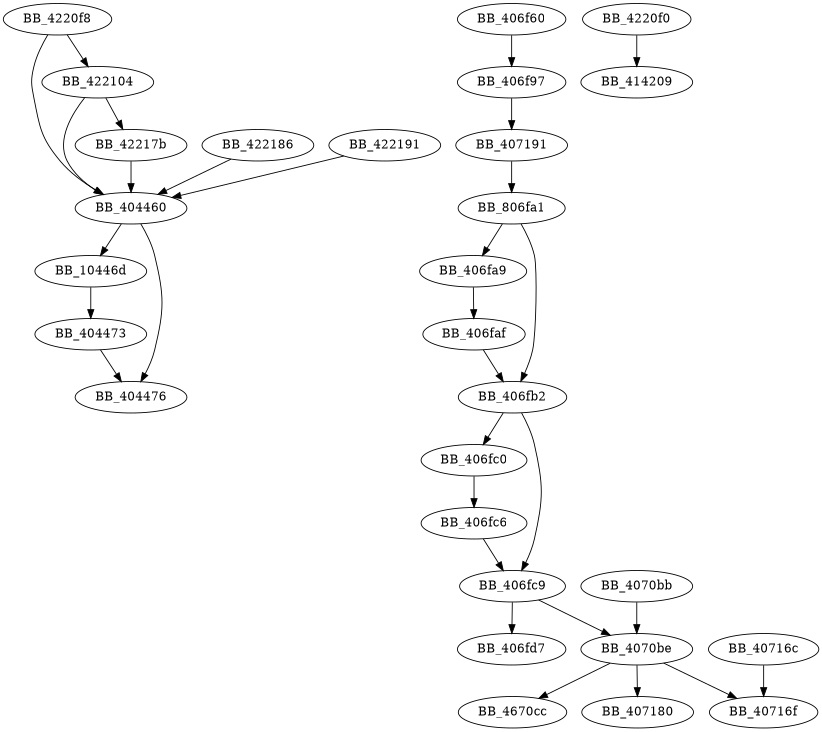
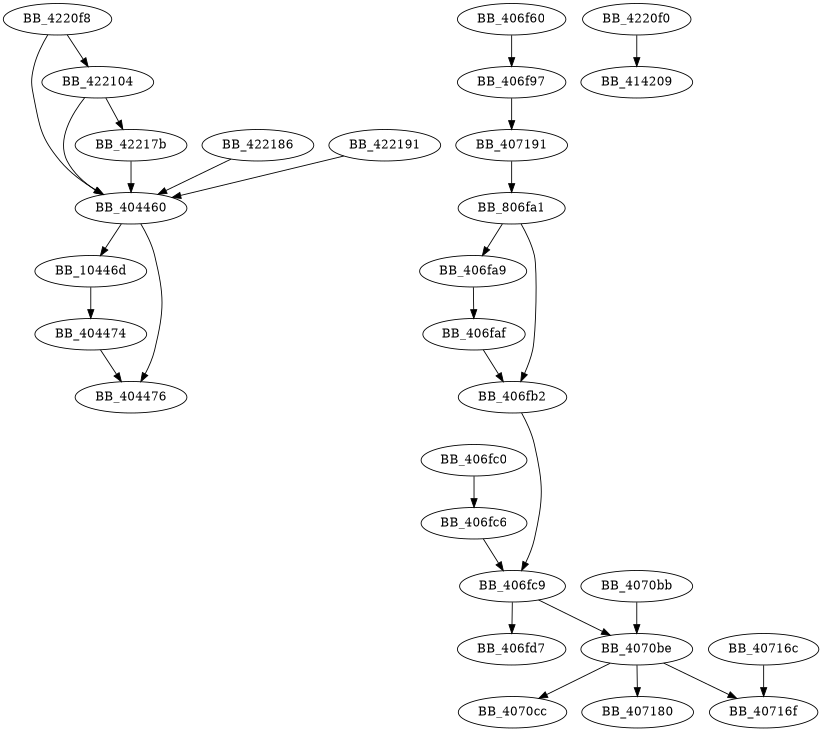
  digraph {
    n1 [label=BB_10446d]
    BB_404460
    BB_404476
-   BB_404473
+   BB_404473 [label=BB_404474]
    BB_406f60
    BB_406f97
    BB_407191
    n8 [label=BB_806fa1]
    BB_406fa9
    BB_406fb2
    BB_406faf
    BB_406fc0
    BB_406fc9
    BB_406fc6
    BB_406fd7
    BB_4070be
-   BB_4070cc [label=BB_4670cc]
+   BB_4070cc
    BB_40716f
    BB_407180
    BB_4070bb
    BB_40716c
    BB_4220f0
    BB_414209
    BB_4220f8
    BB_422104
    BB_42217b
    BB_422186
    BB_422191
    n1 -> BB_404473
    BB_404460 -> n1
    BB_404460 -> BB_404476
    BB_404473 -> BB_404476
    BB_406f60 -> BB_406f97
    BB_406f97 -> BB_407191
    BB_407191 -> n8
    n8 -> BB_406fa9
    n8 -> BB_406fb2
    BB_406fa9 -> BB_406faf
-   BB_406fb2 -> BB_406fc0
    BB_406fb2 -> BB_406fc9
    BB_406faf -> BB_406fb2
    BB_406fc0 -> BB_406fc6
    BB_406fc9 -> BB_406fd7
    BB_406fc9 -> BB_4070be
    BB_406fc6 -> BB_406fc9
    BB_4070be -> BB_4070cc
    BB_4070be -> BB_40716f
    BB_4070be -> BB_407180
    BB_4070bb -> BB_4070be
    BB_40716c -> BB_40716f
    BB_4220f0 -> BB_414209
    BB_4220f8 -> BB_404460
    BB_4220f8 -> BB_422104
    BB_422104 -> BB_404460
    BB_422104 -> BB_42217b
    BB_42217b -> BB_404460
    BB_422186 -> BB_404460
    BB_422191 -> BB_404460
  }
